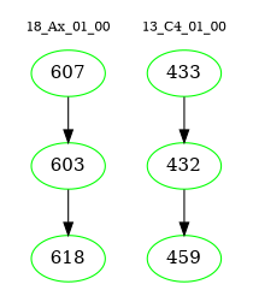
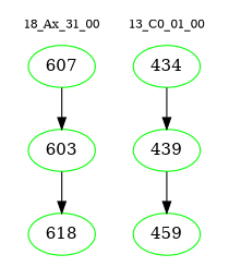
  digraph {
    node [color=green]
    edge [color=black]
    n1 [label=607]
    n2 [label=603]
    n3 [label=618]
-   n4 [label=432]
+   n4 [label=439]
    n5 [label=459]
-   n6 [label=433]
+   n6 [label=434]
    subgraph cluster_1 {
      color=white
      fontsize=10
-     label="18_Ax_01_00"
+     label="18_Ax_31_00"
      n1
      n2
      n3
    }
    subgraph cluster_2 {
      color=white
      fontsize=10
-     label="13_C4_01_00"
+     label="13_C0_01_00"
      n4
      n5
      n6
    }
    n1 -> n2
    n2 -> n3
    n4 -> n5
    n6 -> n4
  }
